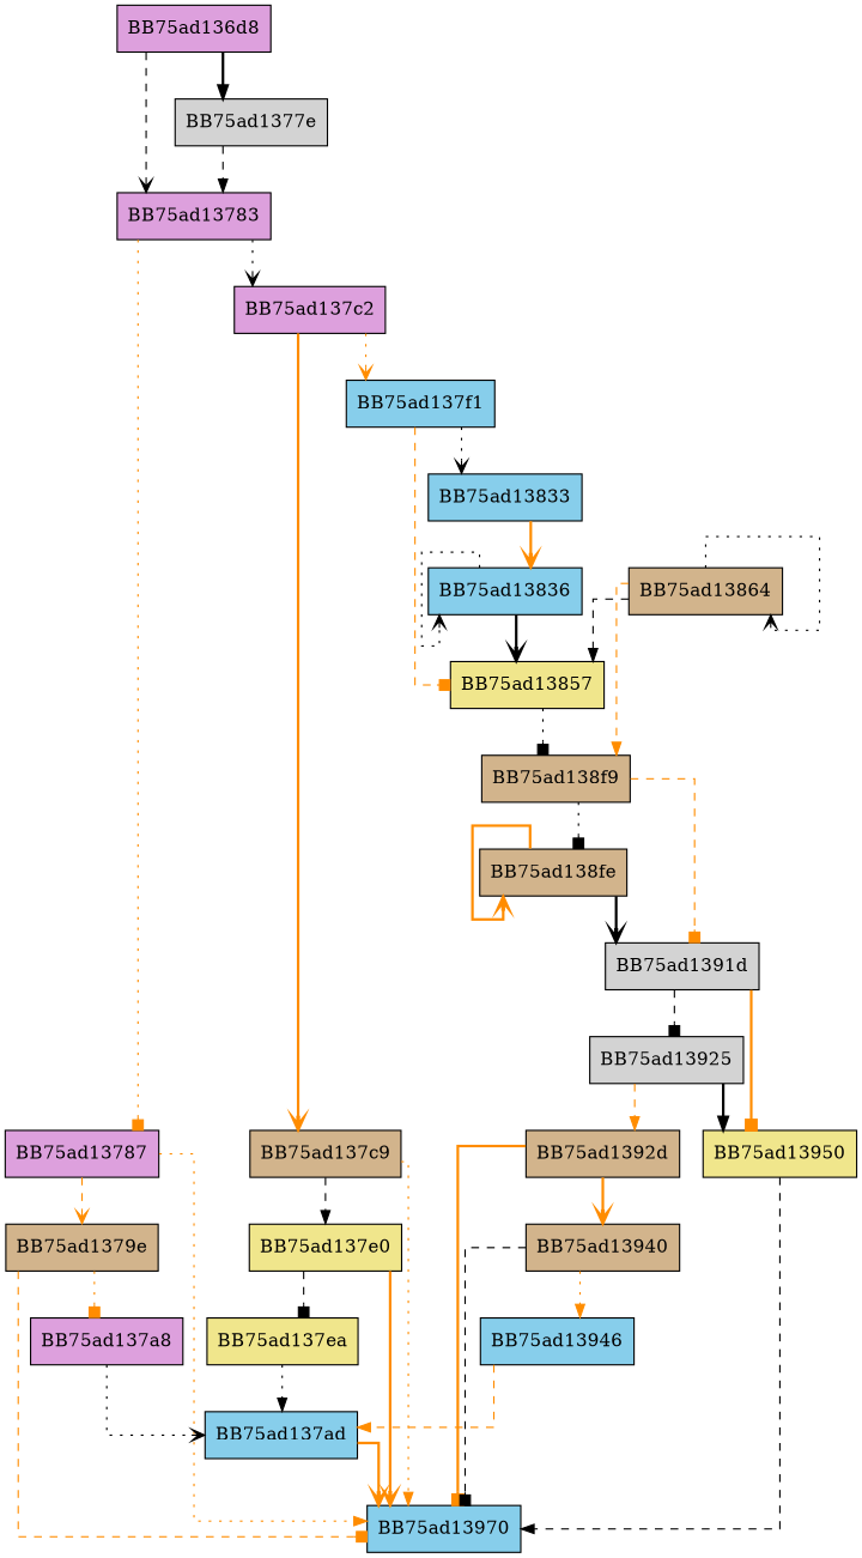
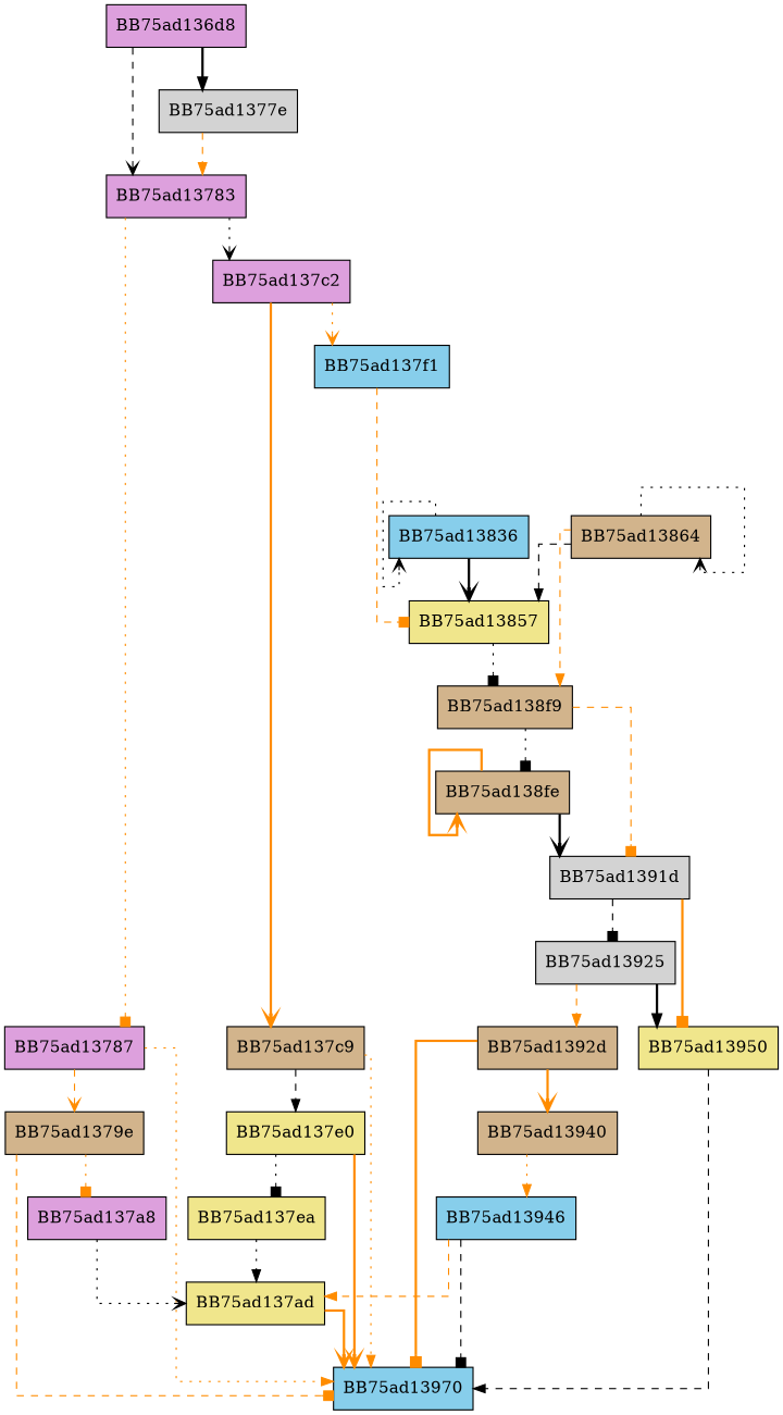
  digraph {
    splines=ortho
    node [fillcolor=tan shape=box style=filled]
    edge [arrowhead=vee color=darkorange style=dashed]
    BB75ad136d8 [fillcolor=plum]
    BB75ad13783 [fillcolor=plum]
    BB75ad1377e [fillcolor=lightgrey]
    BB75ad137c2 [fillcolor=plum]
    BB75ad13787 [fillcolor=plum]
    BB75ad137f1 [fillcolor=skyblue]
    BB75ad137c9
    BB75ad13970 [fillcolor=skyblue]
    BB75ad1379e
    BB75ad13857 [fillcolor=khaki]
-   BB75ad13833 [fillcolor=skyblue]
    BB75ad137e0 [fillcolor=khaki]
    BB75ad137a8 [fillcolor=plum]
-   BB75ad137ad [fillcolor=skyblue]
+   BB75ad137ad [fillcolor=khaki]
    BB75ad138f9
    BB75ad13836 [fillcolor=skyblue]
    BB75ad137ea [fillcolor=khaki]
    BB75ad1391d [fillcolor=lightgrey]
    BB75ad138fe
    BB75ad13864
    BB75ad13950 [fillcolor=khaki]
    BB75ad13925 [fillcolor=lightgrey]
    BB75ad1392d
    BB75ad13940
    BB75ad13946 [fillcolor=skyblue]
    BB75ad136d8 -> BB75ad13783 [color=black]
    BB75ad136d8 -> BB75ad1377e [arrowhead=normal color=black style=bold]
    BB75ad13783 -> BB75ad137c2 [color=black style=dotted]
    BB75ad13783 -> BB75ad13787 [arrowhead=box style=dotted]
-   BB75ad1377e -> BB75ad13783 [arrowhead=normal color=black]
+   BB75ad1377e -> BB75ad13783 [arrowhead=normal]
    BB75ad137c2 -> BB75ad137f1 [style=dotted]
    BB75ad137c2 -> BB75ad137c9 [style=bold]
    BB75ad13787 -> BB75ad13970 [arrowhead=normal style=dotted]
    BB75ad13787 -> BB75ad1379e
    BB75ad137f1 -> BB75ad13857 [arrowhead=box]
-   BB75ad137f1 -> BB75ad13833 [color=black style=dotted]
    BB75ad137c9 -> BB75ad13970 [arrowhead=normal style=dotted]
    BB75ad137c9 -> BB75ad137e0 [arrowhead=normal color=black]
    BB75ad1379e -> BB75ad13970 [arrowhead=box]
    BB75ad1379e -> BB75ad137a8 [arrowhead=box style=dotted]
    BB75ad13857 -> BB75ad138f9 [arrowhead=box color=black style=dotted]
-   BB75ad13833 -> BB75ad13836 [style=bold]
    BB75ad137e0 -> BB75ad13970 [style=bold]
-   BB75ad137e0 -> BB75ad137ea [arrowhead=box color=black]
+   BB75ad137e0 -> BB75ad137ea [arrowhead=box color=black style=dotted]
    BB75ad137a8 -> BB75ad137ad [color=black style=dotted]
    BB75ad137ad -> BB75ad13970 [style=bold]
    BB75ad138f9 -> BB75ad1391d [arrowhead=box]
    BB75ad138f9 -> BB75ad138fe [arrowhead=box color=black style=dotted]
    BB75ad13836 -> BB75ad13857 [color=black style=bold]
    BB75ad13836 -> BB75ad13836 [color=black style=dotted]
    BB75ad137ea -> BB75ad137ad [arrowhead=normal color=black style=dotted]
    BB75ad1391d -> BB75ad13950 [arrowhead=box style=bold]
    BB75ad1391d -> BB75ad13925 [arrowhead=box color=black]
    BB75ad138fe -> BB75ad1391d [color=black style=bold]
    BB75ad138fe -> BB75ad138fe [style=bold]
    BB75ad13864 -> BB75ad13857 [arrowhead=normal color=black]
    BB75ad13864 -> BB75ad138f9 [arrowhead=normal]
    BB75ad13864 -> BB75ad13864 [color=black style=dotted]
    BB75ad13950 -> BB75ad13970 [arrowhead=normal color=black]
    BB75ad13925 -> BB75ad13950 [arrowhead=normal color=black style=bold]
    BB75ad13925 -> BB75ad1392d [arrowhead=normal]
    BB75ad1392d -> BB75ad13970 [arrowhead=box style=bold]
    BB75ad1392d -> BB75ad13940 [style=bold]
-   BB75ad13940 -> BB75ad13970 [arrowhead=box color=black]
+   BB75ad13946 -> BB75ad13970 [arrowhead=box color=black]
    BB75ad13940 -> BB75ad13946 [arrowhead=normal style=dotted]
    BB75ad13946 -> BB75ad137ad [arrowhead=normal]
  }
